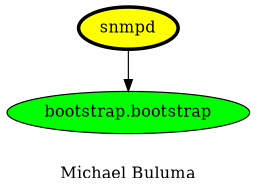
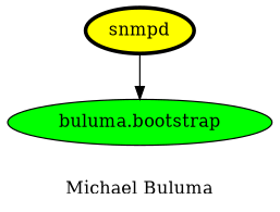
  digraph {
    label="Michael Buluma"
    node [style=filled]
    snmpd [fillcolor=yellow penwidth=3]
-   "buluma.bootstrap" [fillcolor=green label="bootstrap.bootstrap"]
+   "buluma.bootstrap" [fillcolor=green]
    snmpd -> "buluma.bootstrap"
  }
